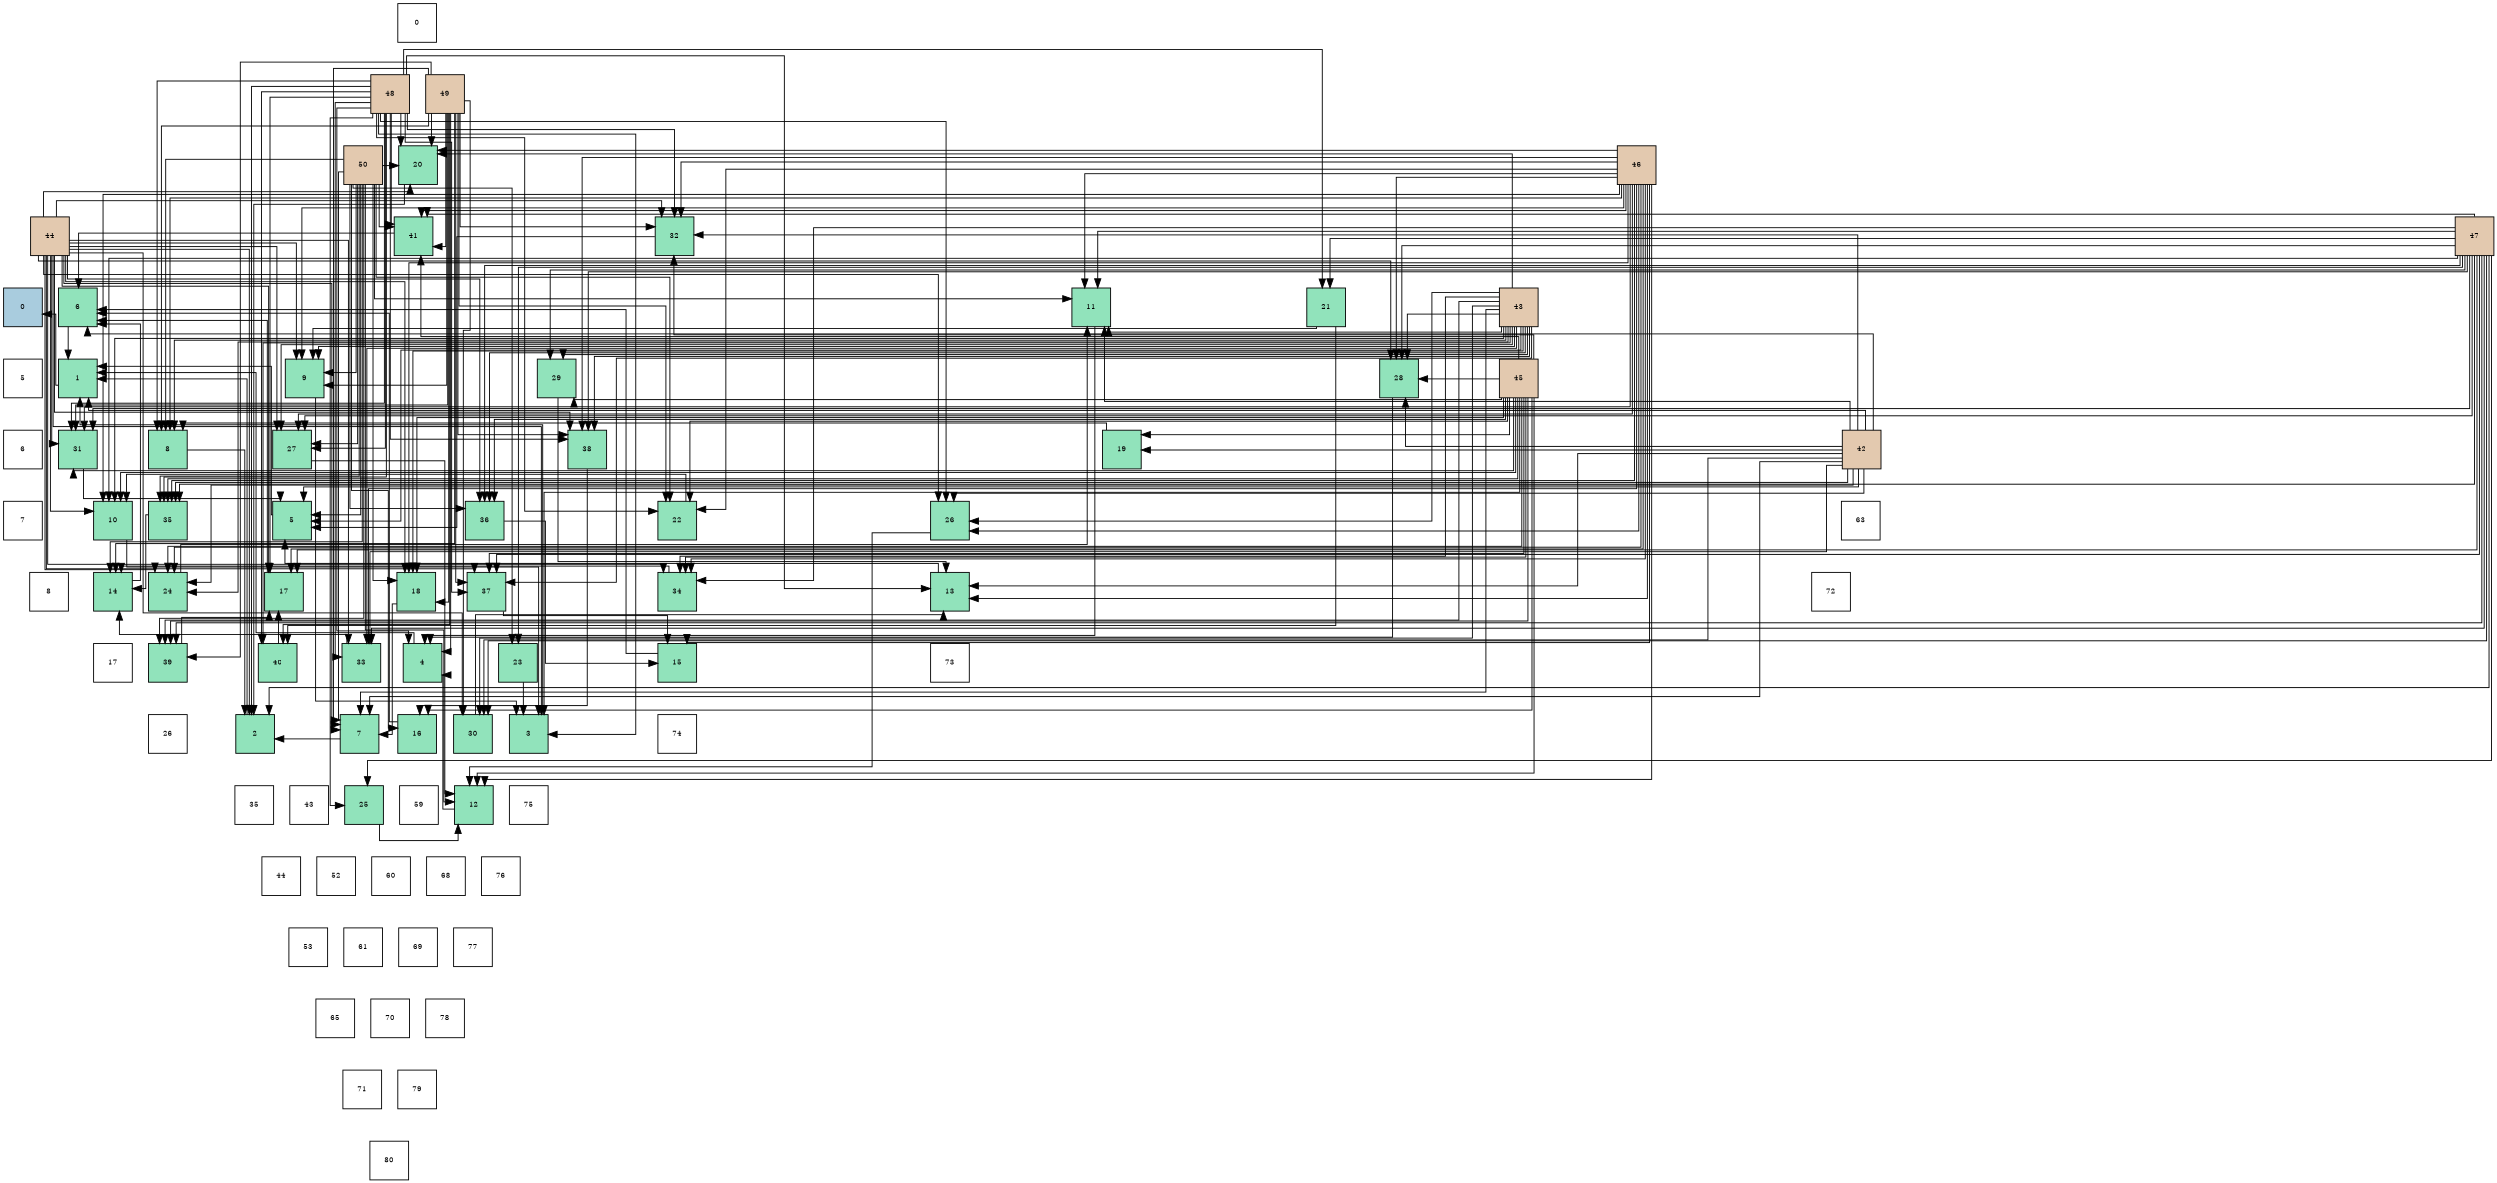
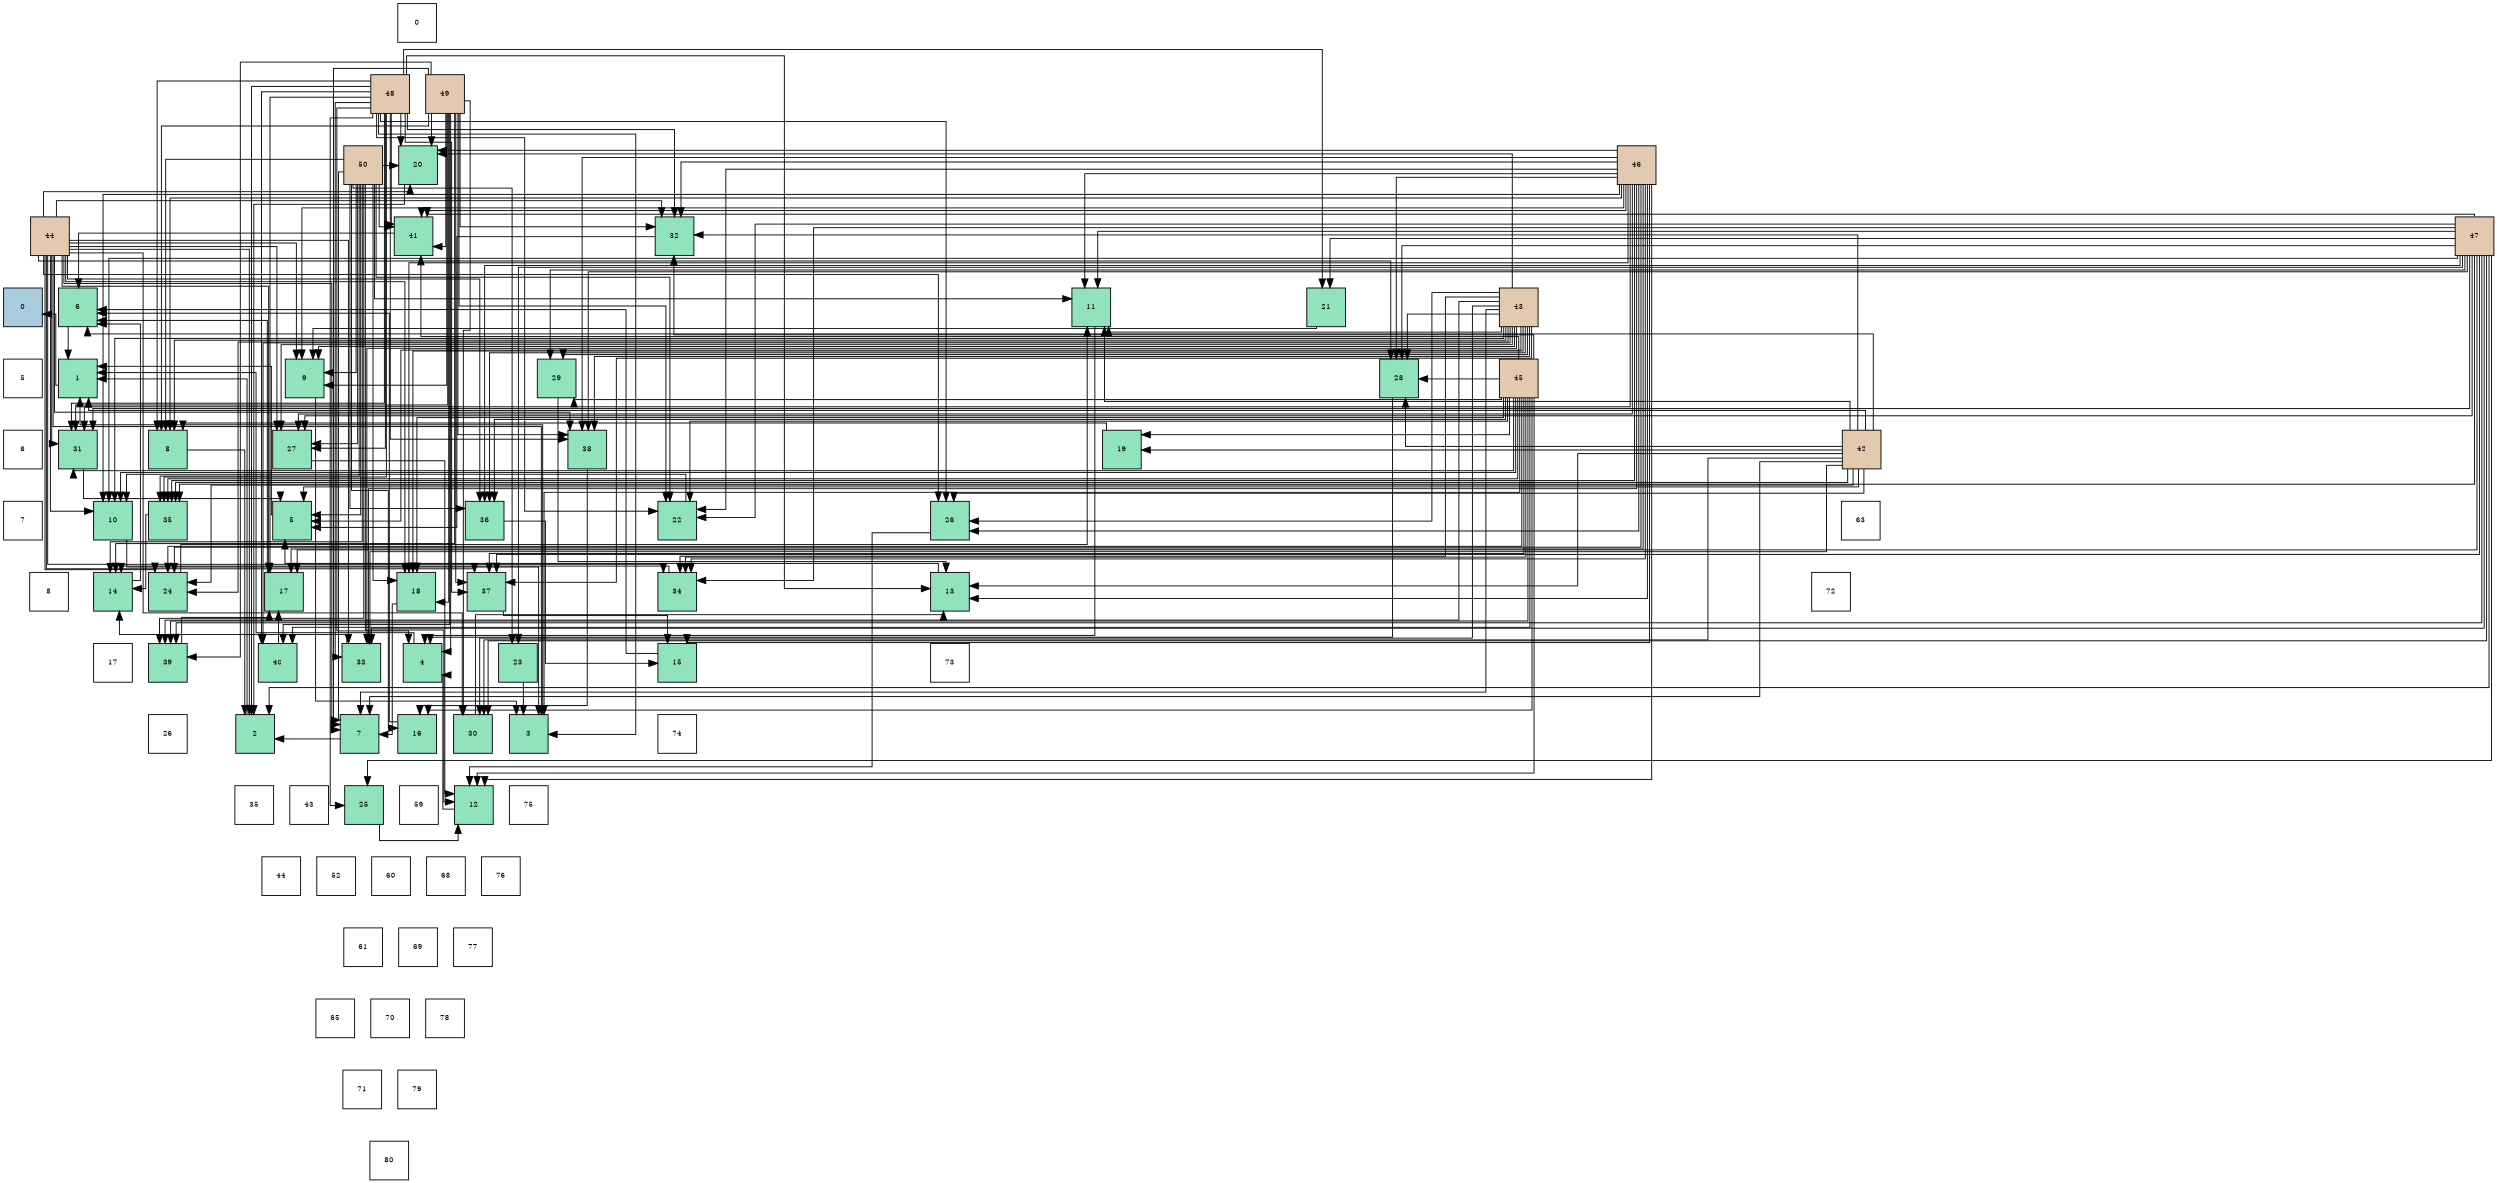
  digraph {
    rank=same
    rankdir=TB
    splines=ortho
    node [fillcolor="#91e3bb" fixedsize=true fontsize=8 shape=square style=filled]
    edge [constraint=false style=vis]
    n1 [fillcolor="#ffffff" label=0 width=0.6]
    n2 [fillcolor="#e3c9af" label=48 width=0.6]
    n3 [fillcolor="#e3c9af" label=49 width=0.6]
    n4 [fillcolor="#e3c9af" label=50 width=0.6]
    n5 [label=20 width=0.6]
    n6 [label=41 width=0.6]
    n7 [label=31 width=0.6]
    n8 [label=32 width=0.6]
    n9 [label=8 width=0.6]
    n10 [label=35 width=0.6]
    n11 [label=21 width=0.6]
    n12 [label=27 width=0.6]
    n13 [label=17 width=0.6]
    n14 [label=40 width=0.6]
    n15 [label=2 width=0.6]
    n16 [label=38 width=0.6]
    n17 [label=33 width=0.6]
    n18 [label=22 width=0.6]
    n19 [label=37 width=0.6]
    n20 [label=4 width=0.6]
    n21 [label=25 width=0.6]
    n22 [label=26 width=0.6]
    n23 [label=13 width=0.6]
    n24 [label=3 width=0.6]
    n25 [label=14 width=0.6]
    n26 [label=9 width=0.6]
    n27 [label=39 width=0.6]
    n28 [label=18 width=0.6]
    n29 [label=7 width=0.6]
    n30 [label=30 width=0.6]
    n31 [fillcolor="#e3c9af" label=46 width=0.6]
    n32 [fillcolor="#e3c9af" label=44 width=0.6]
    n33 [label=11 width=0.6]
    n34 [label=5 width=0.6]
    n35 [label=36 width=0.6]
    n36 [label=16 width=0.6]
    n37 [label=23 width=0.6]
    n38 [label=12 width=0.6]
    n39 [label=6 width=0.6]
    n40 [label=10 width=0.6]
    n41 [label=24 width=0.6]
    n42 [label=28 width=0.6]
    n43 [label=29 width=0.6]
    n44 [label=1 width=0.6]
    n45 [fillcolor="#ffffff" label=35 width=0.6]
    n46 [fillcolor="#ffffff" label=43 width=0.6]
    n47 [label=34 width=0.6]
    n48 [label=15 width=0.6]
    n49 [fillcolor="#ffffff" label=52 width=0.6]
    n50 [fillcolor="#ffffff" label=60 width=0.6]
    n51 [fillcolor="#ffffff" label=73 width=0.6]
    n52 [fillcolor="#ffffff" label=75 width=0.6]
    n53 [fillcolor="#a9ccde" label=0 width=0.6]
    n54 [fillcolor="#ffffff" label=17 width=0.6]
    n55 [fillcolor="#ffffff" label=26 width=0.6]
    n56 [fillcolor="#ffffff" label=59 width=0.6]
    n57 [fillcolor="#ffffff" label=68 width=0.6]
    n58 [fillcolor="#ffffff" label=76 width=0.6]
    n59 [fillcolor="#ffffff" label=5 width=0.6]
    n60 [label=19 width=0.6]
    n61 [fillcolor="#ffffff" label=6 width=0.6]
    n62 [fillcolor="#ffffff" label=7 width=0.6]
    n63 [fillcolor="#ffffff" label=8 width=0.6]
    n64 [fillcolor="#e3c9af" label=47 width=0.6]
    n65 [fillcolor="#e3c9af" label=43 width=0.6]
    n66 [fillcolor="#ffffff" label=74 width=0.6]
    n67 [fillcolor="#ffffff" label=44 width=0.6]
    n68 [fillcolor="#e3c9af" label=45 width=0.6]
-   n69 [fillcolor="#ffffff" label=53 width=0.6]
    n70 [fillcolor="#e3c9af" label=42 width=0.6]
    n71 [fillcolor="#ffffff" label=61 width=0.6]
    n72 [fillcolor="#ffffff" label=65 width=0.6]
    n73 [fillcolor="#ffffff" label=63 width=0.6]
    n74 [fillcolor="#ffffff" label=69 width=0.6]
    n75 [fillcolor="#ffffff" label=70 width=0.6]
    n76 [fillcolor="#ffffff" label=71 width=0.6]
    n77 [fillcolor="#ffffff" label=72 width=0.6]
    n78 [fillcolor="#ffffff" label=77 width=0.6]
    n79 [fillcolor="#ffffff" label=78 width=0.6]
    n80 [fillcolor="#ffffff" label=79 width=0.6]
    n81 [fillcolor="#ffffff" label=80 width=0.6]
    n1 -> n2 [constraint=true style=invis]
    n1 -> n3 [constraint=true style=invis]
    n2 -> n4 [constraint=true style=invis]
    n2 -> n5
    n2 -> n5 [constraint=true style=invis]
    n2 -> n6
    n2 -> n7
    n2 -> n8
    n2 -> n9
    n2 -> n10
    n2 -> n11
    n2 -> n12
    n2 -> n13
    n2 -> n14
    n2 -> n15
    n2 -> n16
    n2 -> n17
    n2 -> n18
    n2 -> n19
    n2 -> n20
    n2 -> n21
    n2 -> n22
    n2 -> n23
    n2 -> n24
    n3 -> n5
    n3 -> n5 [constraint=true style=invis]
    n3 -> n6
    n3 -> n7
    n3 -> n8
    n3 -> n9
    n3 -> n14
    n3 -> n16
    n3 -> n18
    n3 -> n19
    n3 -> n20
    n3 -> n25
    n3 -> n26
    n3 -> n27
    n3 -> n28
    n3 -> n29
    n3 -> n30
    n3 -> n31 [constraint=true style=invis]
    n4 -> n5
    n4 -> n6
    n4 -> n6 [constraint=true style=invis]
    n4 -> n9
    n4 -> n10
    n4 -> n12
    n4 -> n18
    n4 -> n25
    n4 -> n26
    n4 -> n27
    n4 -> n28
    n4 -> n29
    n4 -> n32 [constraint=true style=invis]
    n4 -> n33
    n4 -> n34
    n4 -> n35
    n4 -> n36
    n4 -> n37
    n4 -> n38
    n5 -> n6 [constraint=true style=invis]
    n5 -> n8 [constraint=true style=invis]
    n5 -> n15
    n6 -> n33 [constraint=true style=invis]
    n6 -> n39
    n6 -> n39 [constraint=true style=invis]
    n7 -> n10 [constraint=true style=invis]
    n7 -> n34
    n7 -> n40 [constraint=true style=invis]
    n8 -> n11 [constraint=true style=invis]
    n8 -> n33 [constraint=true style=invis]
    n8 -> n34
    n9 -> n10 [constraint=true style=invis]
    n9 -> n15
    n9 -> n34 [constraint=true style=invis]
    n10 -> n13 [constraint=true style=invis]
    n10 -> n25
    n10 -> n41 [constraint=true style=invis]
    n11 -> n26
    n11 -> n42 [constraint=true style=invis]
    n11 -> n43 [constraint=true style=invis]
    n12 -> n34 [constraint=true style=invis]
    n12 -> n35 [constraint=true style=invis]
    n12 -> n38
    n13 -> n14 [constraint=true style=invis]
    n13 -> n17 [constraint=true style=invis]
    n13 -> n39
    n14 -> n13
    n14 -> n15 [constraint=true style=invis]
    n14 -> n29 [constraint=true style=invis]
    n15 -> n44
    n15 -> n45 [constraint=true style=invis]
    n15 -> n46 [constraint=true style=invis]
    n16 -> n18 [constraint=true style=invis]
    n16 -> n35 [constraint=true style=invis]
    n16 -> n36
    n17 -> n25
    n17 -> n29 [constraint=true style=invis]
    n17 -> n36 [constraint=true style=invis]
    n18 -> n19 [constraint=true style=invis]
    n18 -> n40
    n18 -> n47 [constraint=true style=invis]
    n19 -> n20 [constraint=true style=invis]
    n19 -> n37 [constraint=true style=invis]
    n19 -> n48
    n20 -> n30 [constraint=true style=invis]
    n20 -> n36 [constraint=true style=invis]
    n20 -> n44
    n21 -> n38
    n21 -> n49 [constraint=true style=invis]
    n21 -> n50 [constraint=true style=invis]
    n22 -> n23 [constraint=true style=invis]
    n22 -> n38
    n22 -> n47 [constraint=true style=invis]
    n23 -> n34
    n23 -> n48 [constraint=true style=invis]
    n23 -> n51 [constraint=true style=invis]
    n24 -> n38 [constraint=true style=invis]
    n24 -> n44
    n24 -> n52 [constraint=true style=invis]
    n25 -> n27 [constraint=true style=invis]
    n25 -> n39
    n25 -> n54 [constraint=true style=invis]
    n26 -> n9 [constraint=true style=invis]
    n26 -> n12 [constraint=true style=invis]
    n26 -> n24
    n27 -> n13
    n27 -> n15 [constraint=true style=invis]
    n27 -> n55 [constraint=true style=invis]
    n28 -> n17 [constraint=true style=invis]
    n28 -> n20 [constraint=true style=invis]
    n28 -> n29
    n29 -> n15
    n29 -> n21 [constraint=true style=invis]
    n29 -> n46 [constraint=true style=invis]
    n30 -> n23
    n30 -> n38 [constraint=true style=invis]
    n30 -> n56 [constraint=true style=invis]
    n31 -> n5
    n31 -> n6
    n31 -> n7
    n31 -> n8
    n31 -> n8 [constraint=true style=invis]
    n31 -> n9
    n31 -> n10
    n31 -> n12
    n31 -> n13
    n31 -> n16
    n31 -> n17
    n31 -> n18
    n31 -> n22
    n31 -> n23
    n31 -> n26
    n31 -> n28
    n31 -> n33
    n31 -> n38
    n31 -> n40
    n31 -> n41
    n31 -> n42
    n31 -> n47
    n31 -> n48
    n31 -> n64 [constraint=true style=invis]
    n32 -> n5
    n32 -> n7
    n32 -> n8
    n32 -> n12
    n32 -> n13
    n32 -> n15
    n32 -> n16
    n32 -> n17
    n32 -> n19
    n32 -> n22
    n32 -> n24
    n32 -> n26
    n32 -> n28
    n32 -> n29
    n32 -> n30
    n32 -> n35
    n32 -> n39 [constraint=true style=invis]
    n32 -> n40
    n32 -> n41
    n32 -> n42
    n32 -> n47
    n32 -> n53 [constraint=true style=invis]
    n33 -> n20
    n33 -> n26 [constraint=true style=invis]
    n33 -> n43 [constraint=true style=invis]
    n34 -> n13 [constraint=true style=invis]
    n34 -> n28 [constraint=true style=invis]
    n34 -> n44
    n35 -> n19 [constraint=true style=invis]
    n35 -> n28 [constraint=true style=invis]
    n35 -> n48
    n36 -> n21 [constraint=true style=invis]
    n36 -> n39
    n36 -> n56 [constraint=true style=invis]
    n37 -> n24
    n37 -> n24 [constraint=true style=invis]
    n37 -> n30 [constraint=true style=invis]
    n38 -> n20
    n38 -> n57 [constraint=true style=invis]
    n38 -> n58 [constraint=true style=invis]
    n39 -> n26 [constraint=true style=invis]
    n39 -> n44
    n39 -> n44 [constraint=true style=invis]
    n40 -> n24
    n40 -> n25 [constraint=true style=invis]
    n40 -> n41 [constraint=true style=invis]
    n41 -> n14 [constraint=true style=invis]
    n41 -> n27 [constraint=true style=invis]
    n41 -> n33
    n42 -> n16 [constraint=true style=invis]
    n42 -> n20
    n42 -> n60 [constraint=true style=invis]
    n43 -> n12 [constraint=true style=invis]
    n43 -> n16 [constraint=true style=invis]
    n43 -> n23
    n44 -> n7 [constraint=true style=invis]
    n44 -> n9 [constraint=true style=invis]
    n44 -> n53
    n45 -> n67 [constraint=true style=invis]
    n46 -> n49 [constraint=true style=invis]
    n46 -> n67 [constraint=true style=invis]
    n47 -> n25
    n47 -> n37 [constraint=true style=invis]
    n47 -> n48 [constraint=true style=invis]
    n48 -> n24 [constraint=true style=invis]
    n48 -> n39
    n48 -> n66 [constraint=true style=invis]
-   n49 -> n69 [constraint=true style=invis]
    n49 -> n71 [constraint=true style=invis]
    n50 -> n71 [constraint=true style=invis]
    n50 -> n74 [constraint=true style=invis]
    n51 -> n66 [constraint=true style=invis]
    n52 -> n58 [constraint=true style=invis]
    n53 -> n44 [constraint=true style=invis]
    n53 -> n59 [constraint=true style=invis]
    n54 -> n55 [constraint=true style=invis]
    n55 -> n45 [constraint=true style=invis]
    n56 -> n50 [constraint=true style=invis]
    n56 -> n57 [constraint=true style=invis]
    n57 -> n74 [constraint=true style=invis]
    n57 -> n78 [constraint=true style=invis]
    n58 -> n78 [constraint=true style=invis]
    n59 -> n7 [constraint=true style=invis]
    n59 -> n61 [constraint=true style=invis]
    n60 -> n9
    n60 -> n18 [constraint=true style=invis]
    n60 -> n22 [constraint=true style=invis]
    n61 -> n40 [constraint=true style=invis]
    n61 -> n62 [constraint=true style=invis]
    n62 -> n25 [constraint=true style=invis]
    n62 -> n63 [constraint=true style=invis]
    n63 -> n54 [constraint=true style=invis]
    n64 -> n6
    n64 -> n7
    n64 -> n10
    n64 -> n11
    n64 -> n11 [constraint=true style=invis]
    n64 -> n12
    n64 -> n13
    n64 -> n15
    n64 -> n16
    n64 -> n17
+   n64 -> n18
    n64 -> n19
    n64 -> n21
    n64 -> n27
    n64 -> n30
    n64 -> n33
    n64 -> n35
    n64 -> n37
    n64 -> n40
    n64 -> n42
    n64 -> n43
    n64 -> n47
    n64 -> n65 [constraint=true style=invis]
    n65 -> n5
    n65 -> n9
    n65 -> n12
    n65 -> n14
    n65 -> n16
    n65 -> n17
    n65 -> n19
    n65 -> n22
    n65 -> n26
    n65 -> n27
    n65 -> n28
    n65 -> n29
    n65 -> n30
    n65 -> n33
    n65 -> n34
    n65 -> n35
    n65 -> n40
    n65 -> n41
    n65 -> n42
    n65 -> n42 [constraint=true style=invis]
    n65 -> n43
    n65 -> n47
    n65 -> n68 [constraint=true style=invis]
    n66 -> n52 [constraint=true style=invis]
-   n67 -> n69 [constraint=true style=invis]
    n68 -> n6
    n68 -> n7
    n68 -> n8
    n68 -> n10
-   n11 -> n14
+   n68 -> n14
    n68 -> n18
    n68 -> n19
    n68 -> n24
    n68 -> n27
    n68 -> n28
    n68 -> n35
    n68 -> n36
    n68 -> n38
    n68 -> n40
    n68 -> n41
    n68 -> n42
    n68 -> n43
    n68 -> n47
    n68 -> n60
    n68 -> n60 [constraint=true style=invis]
    n68 -> n70 [constraint=true style=invis]
-   n69 -> n72 [constraint=true style=invis]
    n70 -> n8
    n70 -> n10
    n70 -> n17
    n70 -> n22
    n70 -> n22 [constraint=true style=invis]
    n70 -> n23
    n70 -> n29
    n70 -> n30
    n70 -> n33
    n70 -> n34
    n70 -> n39
    n70 -> n41
    n70 -> n42
    n70 -> n44
    n70 -> n60
    n70 -> n73 [constraint=true style=invis]
    n71 -> n72 [constraint=true style=invis]
    n71 -> n75 [constraint=true style=invis]
    n72 -> n76 [constraint=true style=invis]
    n73 -> n23 [constraint=true style=invis]
    n73 -> n77 [constraint=true style=invis]
    n74 -> n75 [constraint=true style=invis]
    n74 -> n79 [constraint=true style=invis]
    n75 -> n76 [constraint=true style=invis]
    n75 -> n80 [constraint=true style=invis]
    n76 -> n81 [constraint=true style=invis]
    n77 -> n51 [constraint=true style=invis]
    n78 -> n79 [constraint=true style=invis]
    n79 -> n80 [constraint=true style=invis]
    n80 -> n81 [constraint=true style=invis]
  }
